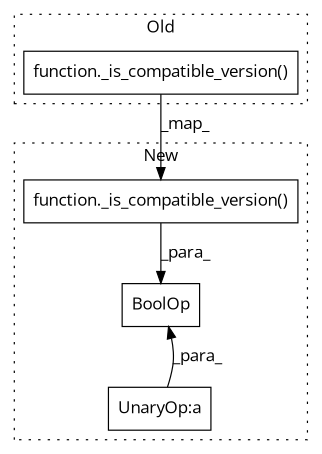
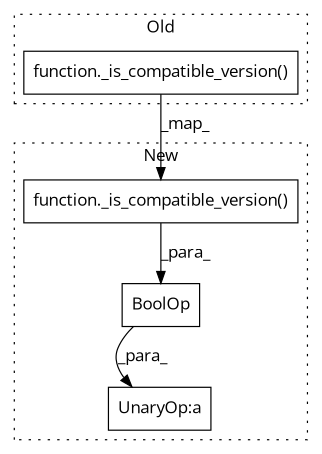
  digraph {
    fontname="Open Sans"
    node [a=75 l="23,1" s=5125 shape=box fontname="Open Sans"]
    edge [fontname="Open Sans"]
    n1 [label="function._is_compatible_version()" s="4939,4966"]
    n2 [label="function._is_compatible_version()" s="5158,5185"]
    n3 [a=72 l=61 label=BoolOp]
    n4 [a=61 l=3 label="UnaryOp:a"]
    subgraph cluster_1 {
      label=Old
      style=dotted
      n1
    }
    subgraph cluster_2 {
      label=New
      style=dotted
      n2
      n3
      n4
    }
    n1 -> n2 [label=_map_]
    n2 -> n3 [label=_para_]
-   n4 -> n3 [label=_para_]
+   n3 -> n4 [label=_para_]
  }
